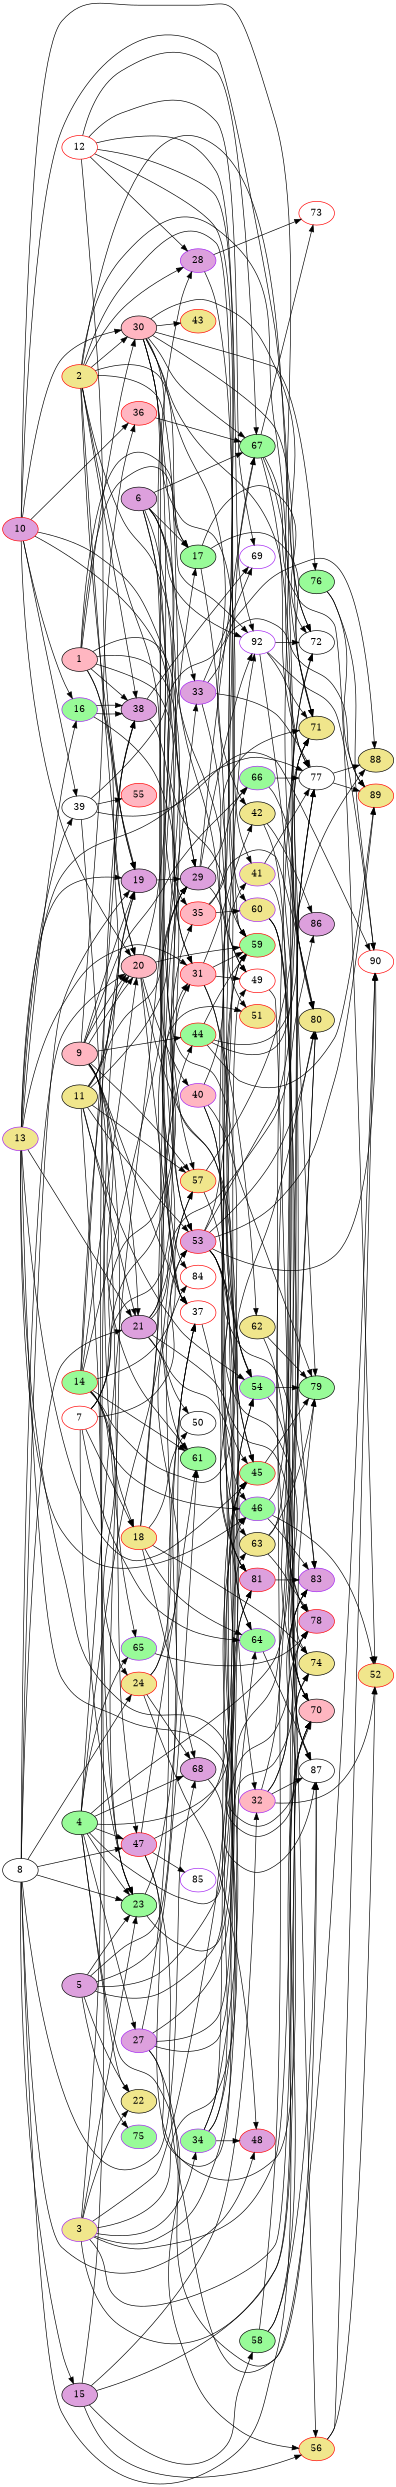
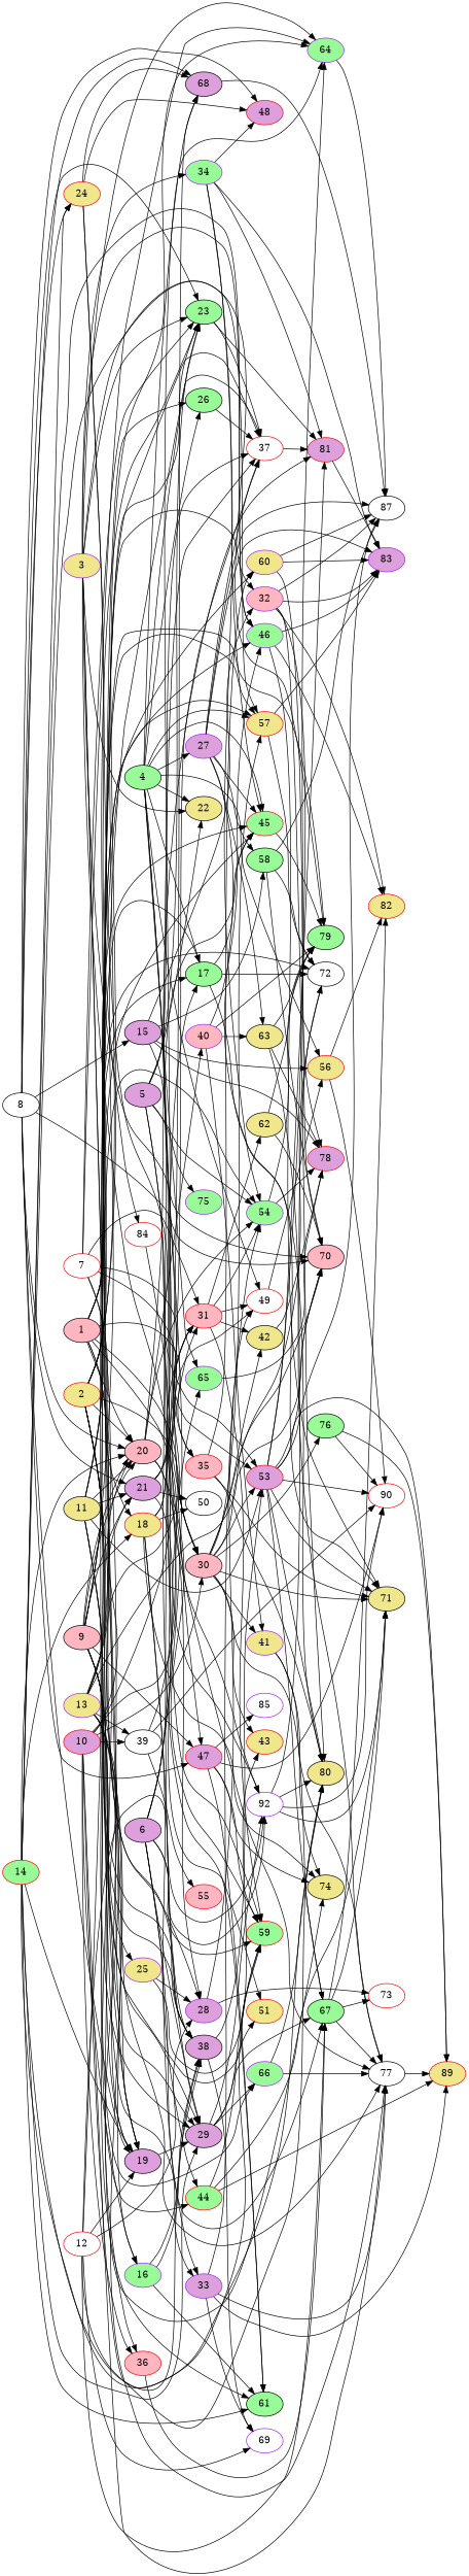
  digraph {
    rankdir=LR
    node [alpha=0.05 color=black fillcolor=khaki style=filled]
    1 [alpha=0.11 fillcolor=lightpink]
    17 [alpha=0.04 fillcolor=palegreen]
    19 [alpha=0.13 fillcolor=plum]
    20 [alpha=0.19 fillcolor=lightpink]
+   26 [alpha=0.10 fillcolor=palegreen]
    30 [alpha=0.03 fillcolor=lightpink]
    32 [alpha=0.03 color=purple fillcolor=lightpink]
    35 [alpha=0.04 color=red fillcolor=lightpink]
    38 [alpha=0.18 fillcolor=plum]
    45 [color=red fillcolor=palegreen]
    n11 [alpha=0.01 color=purple fillcolor=white label=92]
    72 [alpha=0.01 fillcolor=white]
    71 [alpha=0.12]
    29 [alpha=0.19 fillcolor=plum]
    28 [alpha=0.13 color=purple fillcolor=plum]
    37 [alpha=0.18 color=red fillcolor=white]
    59 [alpha=0.04 color=red fillcolor=palegreen]
    54 [alpha=0.07 color=purple fillcolor=palegreen]
    40 [alpha=0.16 color=purple fillcolor=lightpink]
    70 [alpha=0.17 fillcolor=lightpink]
    57 [alpha=0.06 color=red]
    67 [alpha=0.06 fillcolor=palegreen]
    53 [alpha=0.02 color=red fillcolor=plum]
    84 [alpha=0.07 color=red fillcolor=white]
    43 [alpha=0.10 color=red]
    41 [alpha=0.01 color=purple]
    42 [alpha=0.18]
    76 [alpha=0.12 fillcolor=palegreen]
    80 [alpha=0.14]
    78 [alpha=0.03 color=red fillcolor=plum]
    83 [alpha=0.14 color=purple fillcolor=plum]
    87 [alpha=0.14 fillcolor=white]
-   82 [alpha=0.04 color=red label=52]
+   82 [alpha=0.04 color=red]
    60 [alpha=0.16 color=purple]
    69 [alpha=0.10 color=purple fillcolor=white]
    79 [alpha=0.09 fillcolor=palegreen]
    90 [alpha=0.02 color=red fillcolor=white]
    66 [alpha=0.09 color=purple fillcolor=palegreen]
    51 [alpha=0.14 color=red]
    73 [alpha=0.02 color=red fillcolor=white]
    81 [color=red fillcolor=plum]
    46 [alpha=0.15 color=purple fillcolor=palegreen]
    63 [alpha=0.17]
    77 [alpha=0.13 fillcolor=white]
    64 [alpha=0.00 color=purple fillcolor=palegreen]
    89 [alpha=0.07 color=red]
    74 [alpha=0.10]
-   86 [alpha=0.12 fillcolor=plum]
    2 [alpha=0.10 color=red]
    3 [color=purple]
    22 [alpha=0.07]
    23 [alpha=0.07 fillcolor=palegreen]
    34 [alpha=0.07 color=purple fillcolor=palegreen]
    48 [alpha=0.16 color=red fillcolor=plum]
-   88 [alpha=0.09]
    4 [alpha=0.16 fillcolor=palegreen]
    27 [alpha=0.12 color=purple fillcolor=plum]
    47 [alpha=0.08 color=red fillcolor=plum]
    49 [color=red fillcolor=white]
    56 [alpha=0.06 color=red]
    65 [color=purple fillcolor=palegreen]
    68 [alpha=0.18 fillcolor=plum]
    58 [alpha=0.11 fillcolor=palegreen]
    61 [alpha=0.11 fillcolor=palegreen]
    85 [alpha=0.16 color=purple fillcolor=white]
    5 [fillcolor=plum]
    75 [alpha=0.08 color=purple fillcolor=palegreen]
    6 [fillcolor=plum]
    31 [alpha=0.03 color=red fillcolor=lightpink]
    33 [alpha=0.11 color=purple fillcolor=plum]
    62 [alpha=0.13]
    7 [alpha=0.11 color=red fillcolor=white]
    18 [alpha=0.03 color=red]
    44 [alpha=0.01 color=red fillcolor=palegreen]
    50 [alpha=0.08 fillcolor=white]
    8 [alpha=0.14 fillcolor=white]
    15 [alpha=0.02 fillcolor=plum]
    21 [alpha=0.08 fillcolor=plum]
    24 [alpha=0.15 color=red]
    9 [alpha=0.09 fillcolor=lightpink]
    36 [alpha=0.15 color=red fillcolor=lightpink]
    10 [alpha=0.10 color=red fillcolor=plum]
    16 [alpha=0.09 color=purple fillcolor=palegreen]
    39 [alpha=0.15 fillcolor=white]
    55 [alpha=0.15 color=red fillcolor=lightpink]
    11 [alpha=0.04]
    12 [alpha=0.01 color=red fillcolor=white]
    13 [alpha=0.01 color=purple]
+   25 [alpha=0.02 color=purple]
    14 [alpha=0.01 color=red fillcolor=palegreen]
    1 -> 17
    1 -> 19
    1 -> 20
+   1 -> 26
    1 -> 30
    1 -> 32
    1 -> 35
    1 -> 38
    1 -> 45
    1 -> n11
    17 -> 45
    17 -> 72
    17 -> 71
    19 -> 29
    20 -> 28
    20 -> 37
    20 -> 59
    20 -> 54
    20 -> 40
+   26 -> 37
    30 -> 72
    30 -> 71
    30 -> 70
    30 -> 57
    30 -> 67
    30 -> 53
-   30 -> 84
+   84 -> 30
    30 -> 43
    30 -> 41
    30 -> 42
    30 -> 76
    32 -> 80
    32 -> 78
    32 -> 83
    32 -> 87
    32 -> 82
    35 -> 71
    35 -> 80
    35 -> 60
    38 -> 53
    38 -> 69
    45 -> 79
    n11 -> 72
    n11 -> 71
    n11 -> 80
    n11 -> 90
    29 -> n11
    29 -> 67
    29 -> 66
    29 -> 51
    28 -> 54
    28 -> 73
    37 -> 81
    54 -> 78
    54 -> 79
    40 -> 41
    40 -> 79
    40 -> 46
    40 -> 63
    57 -> 72
    57 -> 83
    67 -> 71
    67 -> 82
    67 -> 73
    67 -> 77
    53 -> 71
    53 -> 70
    53 -> 67
    53 -> 80
    53 -> 87
    53 -> 90
    53 -> 81
    53 -> 64
    53 -> 89
    41 -> 77
    41 -> 74
    42 -> 78
-   42 -> 86
    76 -> 90
    76 -> 89
    60 -> 70
    60 -> 83
    60 -> 87
    66 -> 80
    66 -> 77
    81 -> 83
    46 -> 71
    46 -> 83
    46 -> 82
    63 -> 78
    63 -> 79
    63 -> 77
    77 -> 89
-   77 -> 88
    64 -> 87
    2 -> 17
    2 -> 19
    2 -> 20
    2 -> 30
    2 -> 38
    2 -> 72
    2 -> 29
    2 -> 28
    2 -> 37
    2 -> 59
    2 -> 79
    2 -> 64
    3 -> 19
    3 -> n11
    3 -> 70
    3 -> 79
    3 -> 46
    3 -> 77
    3 -> 64
    3 -> 22
    3 -> 23
    3 -> 34
    23 -> 37
    23 -> 81
    34 -> 45
    34 -> 54
    34 -> 83
    34 -> 81
    34 -> 48
    4 -> 17
+   4 -> 26
    4 -> 45
    4 -> 57
    4 -> 77
    4 -> 22
    4 -> 23
    4 -> 27
    4 -> 47
    4 -> 49
    4 -> 56
    4 -> 65
    4 -> 68
    27 -> 45
    27 -> 37
    27 -> 80
    27 -> 83
    27 -> 87
    27 -> 63
+   27 -> 58
    47 -> 59
    47 -> 90
    47 -> 74
    47 -> 61
    47 -> 85
    49 -> 56
    56 -> 82
    56 -> 90
    65 -> 78
    68 -> 87
    58 -> 72
    58 -> 70
    58 -> 87
    5 -> 37
    5 -> 59
    5 -> 54
    5 -> 22
    5 -> 23
    5 -> 61
    5 -> 75
    6 -> 17
    6 -> n11
    6 -> 29
    6 -> 37
    6 -> 59
    6 -> 67
    6 -> 31
    6 -> 33
    31 -> 59
    31 -> 54
    31 -> 42
    31 -> 49
    31 -> 62
    33 -> 69
    33 -> 77
    33 -> 89
    33 -> 49
    62 -> 70
    62 -> 79
    7 -> 35
    7 -> 29
    7 -> 53
    7 -> 64
    7 -> 23
    7 -> 31
    7 -> 18
    18 -> 29
    18 -> 64
    18 -> 74
    18 -> 68
    18 -> 44
    18 -> 50
    44 -> 71
    44 -> 59
    44 -> 89
-   44 -> 88
    8 -> 19
    8 -> 20
    8 -> 70
    8 -> 23
    8 -> 48
    8 -> 47
    8 -> 68
    8 -> 15
    8 -> 21
    8 -> 24
    15 -> 32
    15 -> 38
    15 -> 78
    15 -> 56
    15 -> 58
    21 -> 45
    21 -> 51
    21 -> 81
-   21 -> 86
    21 -> 31
    21 -> 50
    24 -> 53
    24 -> 84
    24 -> 48
    24 -> 68
    9 -> 19
    9 -> 20
    9 -> 20
    9 -> 37
    9 -> 57
    9 -> 66
    9 -> 23
    9 -> 47
    9 -> 61
    9 -> 44
    9 -> 21
    9 -> 36
    36 -> 67
    10 -> 20
    10 -> 30
    10 -> 80
    10 -> 77
    10 -> 49
    10 -> 31
    10 -> 36
    10 -> 16
    10 -> 39
    16 -> 38
    16 -> 38
    16 -> 61
    39 -> 90
-   39 -> 88
    39 -> 65
    39 -> 55
    11 -> 20
    11 -> 38
    11 -> 29
    11 -> 54
    11 -> 57
    11 -> 53
    11 -> 23
    11 -> 33
    11 -> 21
    12 -> 19
    12 -> n11
    12 -> 28
    12 -> 59
    12 -> 67
    12 -> 60
    12 -> 69
    13 -> 19
    13 -> 45
    13 -> 70
    13 -> 46
    13 -> 77
    13 -> 74
    13 -> 31
    13 -> 21
    13 -> 16
    13 -> 39
+   13 -> 25
+   25 -> 28
+   25 -> 43
    14 -> 19
    14 -> 20
    14 -> 38
    14 -> 29
    14 -> 57
    14 -> 80
    14 -> 46
    14 -> 61
    14 -> 18
    14 -> 24
  }
